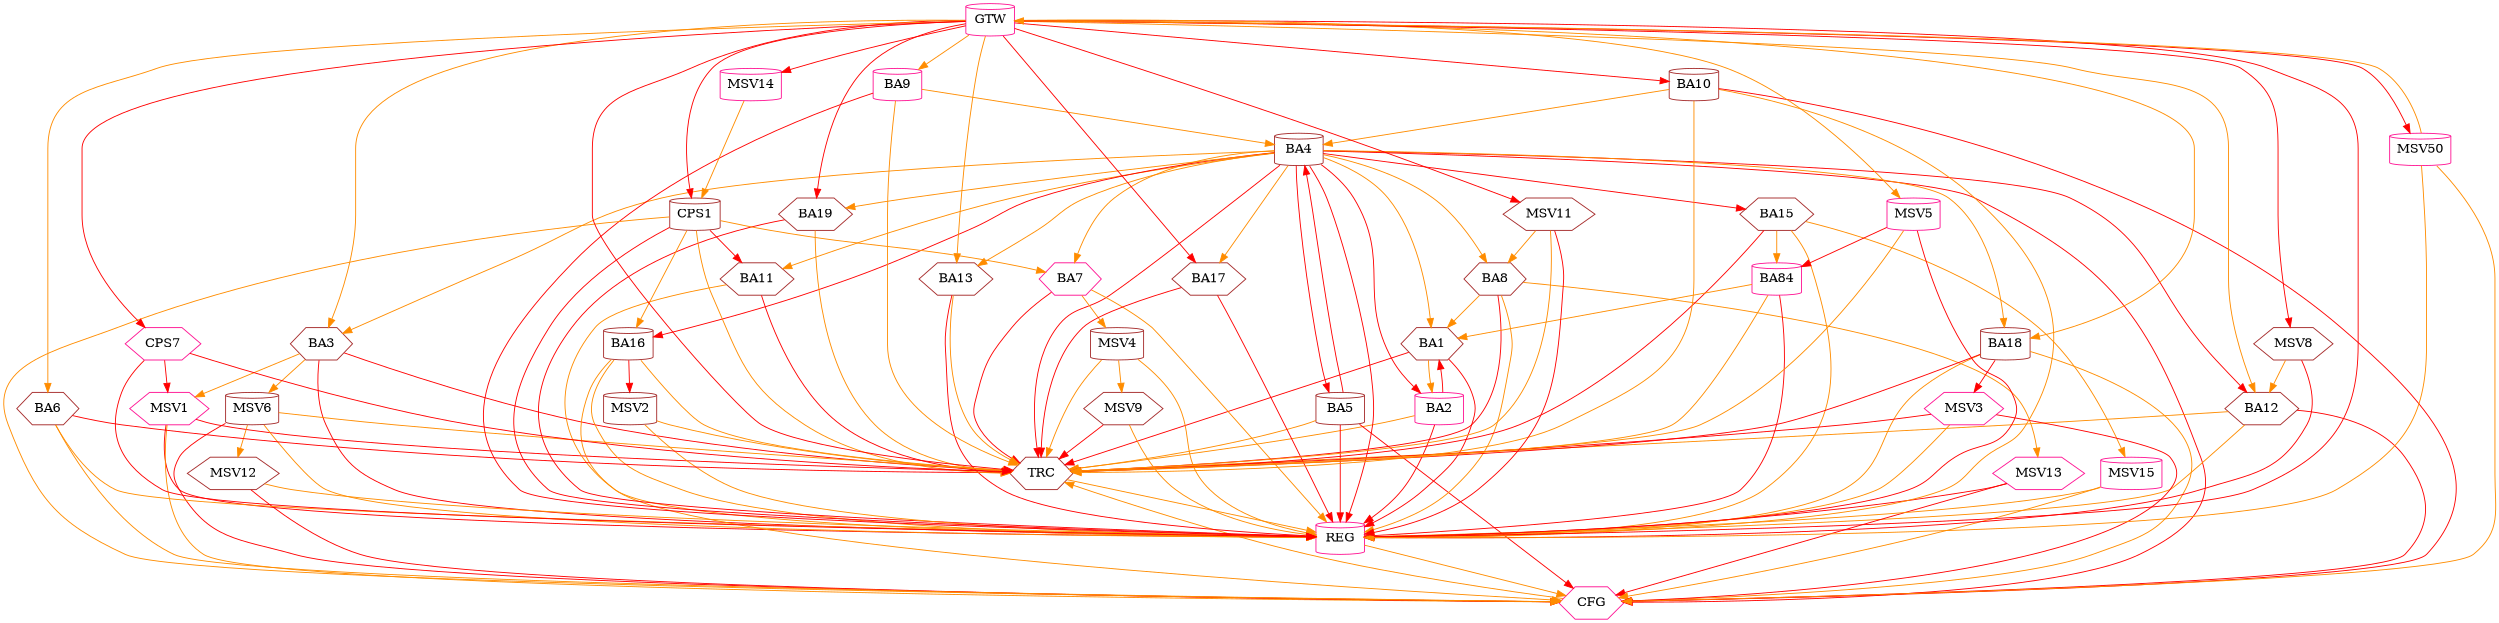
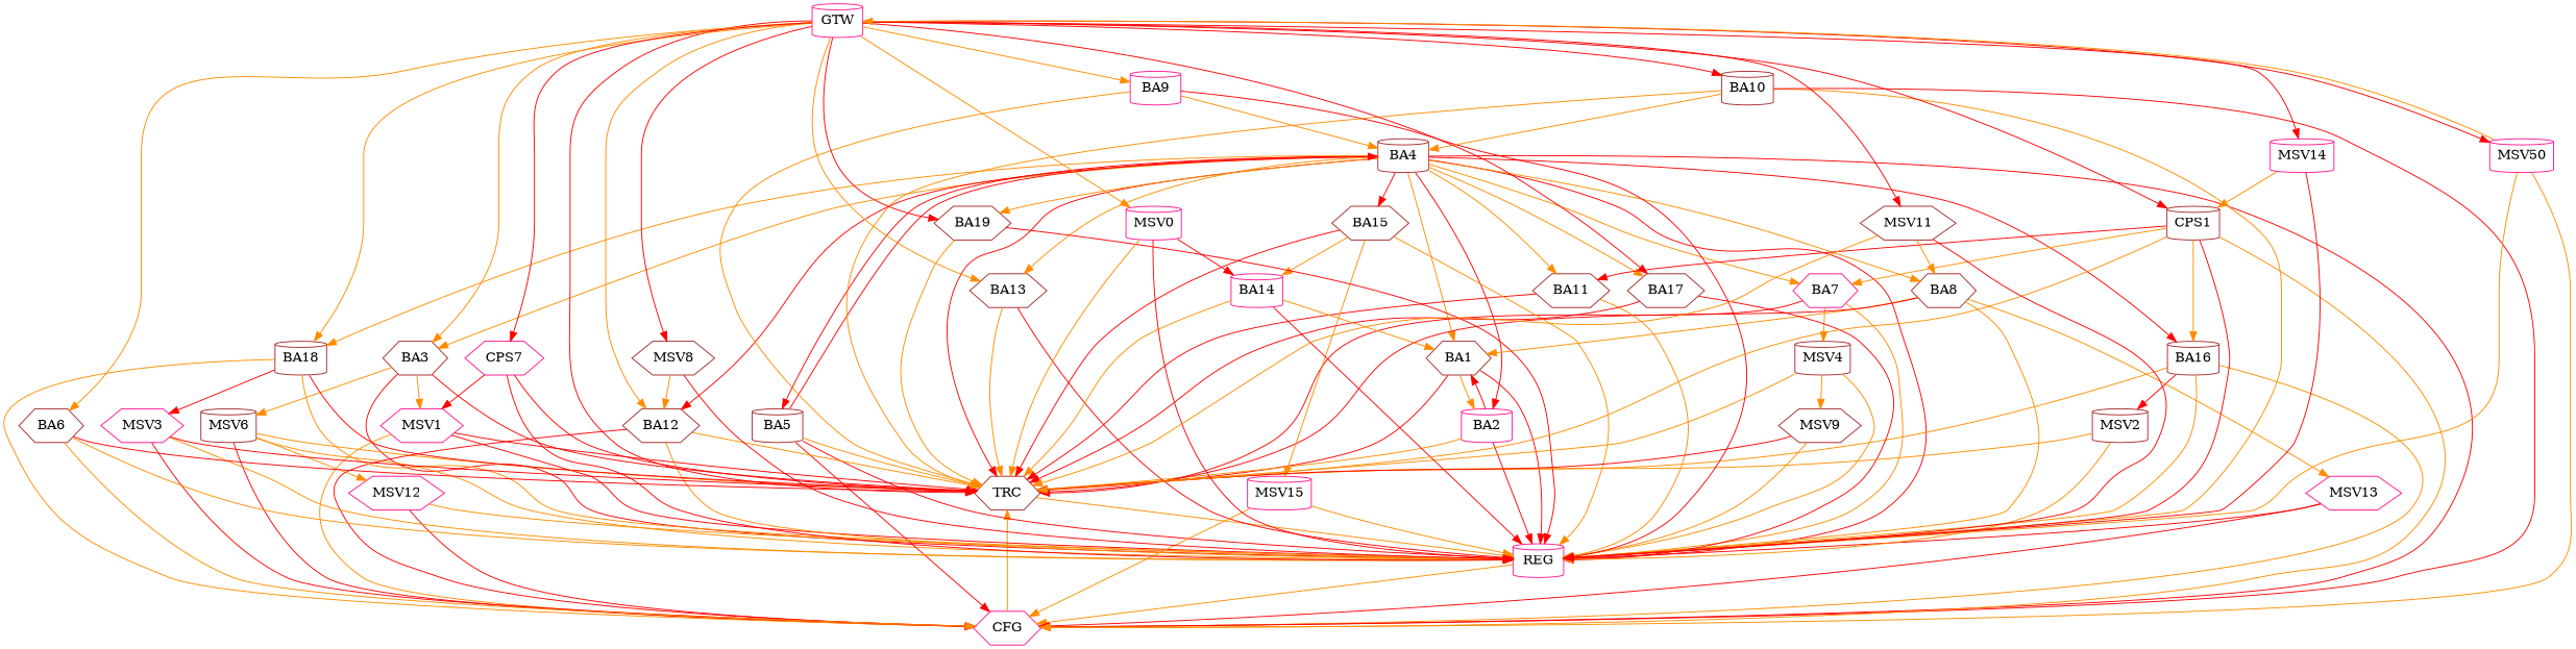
  strict digraph {
    fontname="DejaVu Serif"
    node [color=brown fontname="DejaVu Serif" shape=hexagon]
    edge [color=darkorange fontname="DejaVu Serif"]
    n1 [label=BA1]
    n2 [color=deeppink label=BA2 shape=cylinder]
    n3 [color=deeppink label=REG shape=cylinder]
    n4 [label=TRC]
    n5 [color=deeppink label=CFG]
    n6 [label=BA3]
    n7 [color=deeppink label=MSV1]
    n8 [label=MSV6 shape=cylinder]
-   n9 [label=MSV12]
+   n9 [color=deeppink label=MSV12]
    n10 [label=BA4 shape=cylinder]
    n11 [label=BA5 shape=cylinder]
    n12 [color=deeppink label=BA7]
    n13 [label=BA8]
    n14 [label=BA11]
    n15 [label=BA12]
    n16 [label=BA13]
    n17 [label=BA15]
    n18 [label=BA16 shape=cylinder]
    n19 [label=BA17]
    n20 [label=BA18 shape=cylinder]
    n21 [label=BA19]
    n22 [label=MSV4 shape=cylinder]
    n23 [color=deeppink label=MSV13]
-   n24 [color=deeppink label=BA84 shape=cylinder]
+   n24 [color=deeppink label=BA14 shape=cylinder]
    n25 [color=deeppink label=MSV15 shape=cylinder]
    n26 [label=MSV2 shape=cylinder]
    n27 [color=deeppink label=MSV3]
    n28 [label=BA6]
    n29 [label=MSV9]
    n30 [color=deeppink label=BA9 shape=cylinder]
    n31 [label=BA10 shape=cylinder]
    n32 [label=CPS1 shape=cylinder]
    n33 [color=deeppink label=GTW shape=cylinder]
-   n34 [color=deeppink label=MSV5 shape=cylinder]
+   n34 [color=deeppink label=MSV0 shape=cylinder]
    n35 [color=deeppink label=CPS7]
    n36 [label=MSV8]
    n37 [color=deeppink label=MSV50 shape=cylinder]
    n38 [label=MSV11]
    n39 [color=deeppink label=MSV14 shape=cylinder]
    n1 -> n2
    n1 -> n3 [color=red]
    n1 -> n4 [color=red]
    n2 -> n1 [color=red]
    n2 -> n3 [color=red]
    n2 -> n4
    n3 -> n5
    n4 -> n3
    n5 -> n4
    n6 -> n3 [color=red]
    n6 -> n4 [color=red]
    n6 -> n7
    n6 -> n8
    n7 -> n3 [color=red]
    n7 -> n4 [color=red]
    n7 -> n5
    n8 -> n3
    n8 -> n4
    n8 -> n5 [color=red]
    n8 -> n9
    n9 -> n3
    n9 -> n5 [color=red]
    n10 -> n1
    n10 -> n2 [color=red]
    n10 -> n3 [color=red]
    n10 -> n4 [color=red]
    n10 -> n5 [color=red]
    n10 -> n6
    n10 -> n11 [color=red]
    n10 -> n12
    n10 -> n13
    n10 -> n14
    n10 -> n15 [color=red]
    n10 -> n16
    n10 -> n17 [color=red]
    n10 -> n18 [color=red]
    n10 -> n19
    n10 -> n20
    n10 -> n21
    n11 -> n3 [color=red]
    n11 -> n4
    n11 -> n5 [color=red]
    n11 -> n10 [color=red]
    n12 -> n3
    n12 -> n4 [color=red]
    n12 -> n22
    n13 -> n1
    n13 -> n3
    n13 -> n4 [color=red]
    n13 -> n23
    n14 -> n3
    n14 -> n4 [color=red]
    n15 -> n3
    n15 -> n4
    n15 -> n5 [color=red]
    n16 -> n3 [color=red]
    n16 -> n4
    n17 -> n3
    n17 -> n4 [color=red]
    n17 -> n24
    n17 -> n25
    n18 -> n3
    n18 -> n4
    n18 -> n5
    n18 -> n26 [color=red]
    n19 -> n3 [color=red]
    n19 -> n4 [color=red]
    n20 -> n3
    n20 -> n4 [color=red]
    n20 -> n5
    n20 -> n27 [color=red]
    n21 -> n3 [color=red]
    n21 -> n4
    n22 -> n3
    n22 -> n4
    n22 -> n29
    n23 -> n3 [color=red]
    n23 -> n5 [color=red]
    n24 -> n1
    n24 -> n3 [color=red]
    n24 -> n4
    n25 -> n3
    n25 -> n5
    n26 -> n3
    n26 -> n4
    n27 -> n3
    n27 -> n4 [color=red]
    n27 -> n5 [color=red]
    n28 -> n3
    n28 -> n4 [color=red]
    n28 -> n5
    n29 -> n3
    n29 -> n4 [color=red]
    n30 -> n3 [color=red]
    n30 -> n4
    n30 -> n10
    n31 -> n3
    n31 -> n4
    n31 -> n5 [color=red]
    n31 -> n10
    n32 -> n3 [color=red]
    n32 -> n4
    n32 -> n5
    n32 -> n12
    n32 -> n14 [color=red]
    n32 -> n18
    n33 -> n4 [color=red]
    n33 -> n6
    n33 -> n15
    n33 -> n16
    n33 -> n19 [color=red]
    n33 -> n20
    n33 -> n21 [color=red]
    n33 -> n28
    n33 -> n30
    n33 -> n31 [color=red]
    n33 -> n32 [color=red]
    n33 -> n34
    n33 -> n35 [color=red]
    n33 -> n36 [color=red]
    n33 -> n37 [color=red]
    n33 -> n38 [color=red]
    n33 -> n39 [color=red]
    n34 -> n3 [color=red]
    n34 -> n4
    n34 -> n24 [color=red]
    n35 -> n3 [color=red]
    n35 -> n4 [color=red]
    n35 -> n7 [color=red]
    n36 -> n3 [color=red]
    n36 -> n15
    n37 -> n3
    n37 -> n5
    n37 -> n33
    n38 -> n3 [color=red]
    n38 -> n4
    n38 -> n13
-   n33 -> n3 [color=red]
+   n39 -> n3 [color=red]
    n39 -> n32
  }
